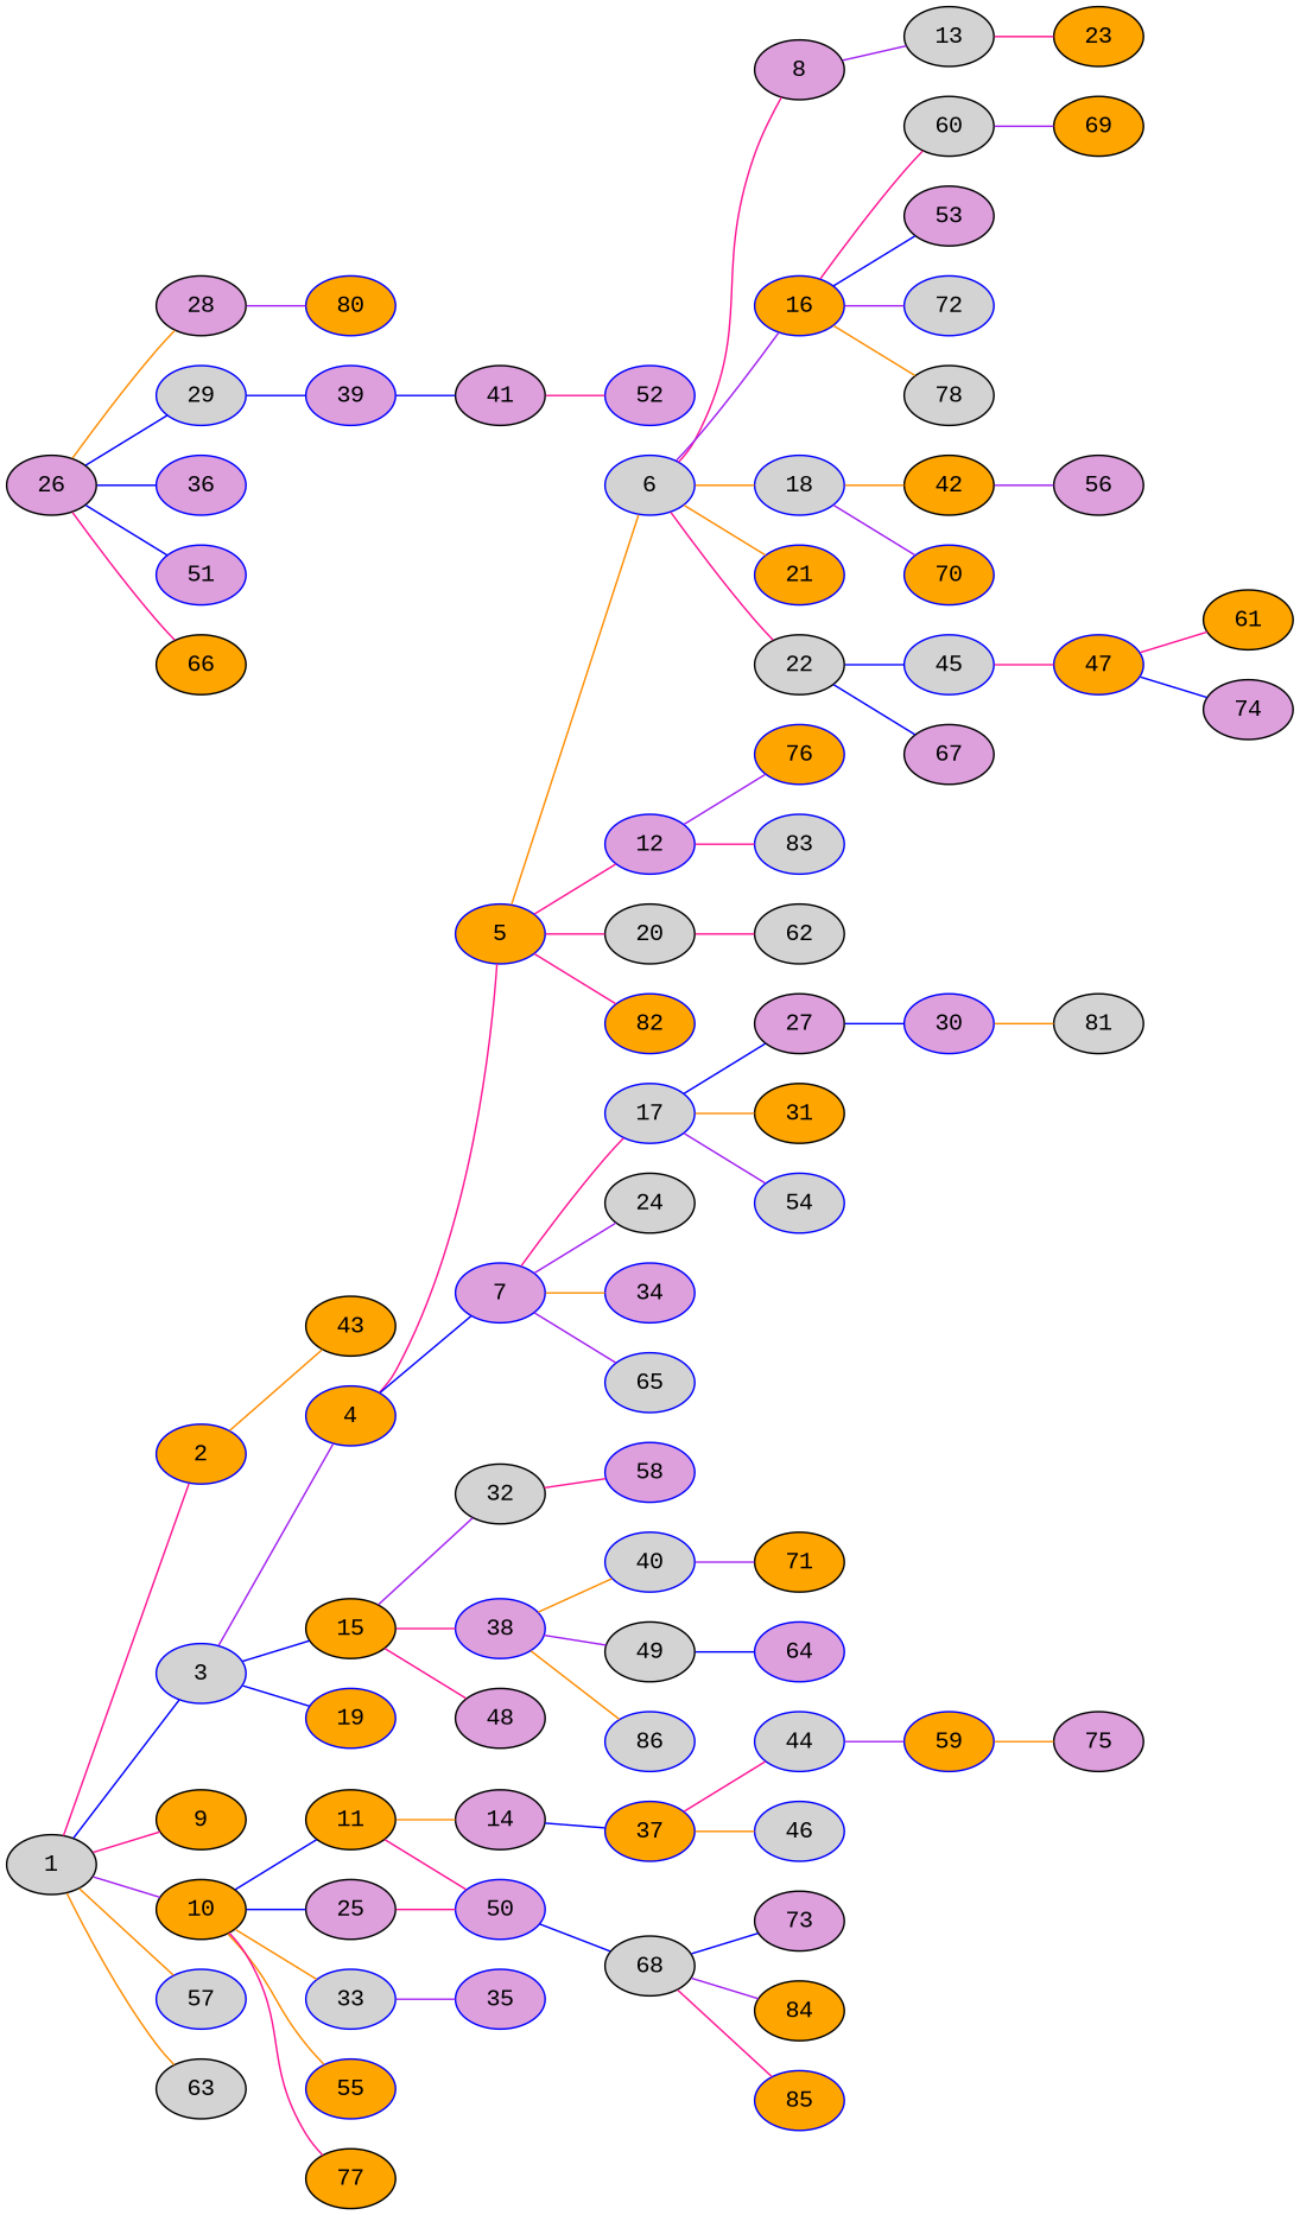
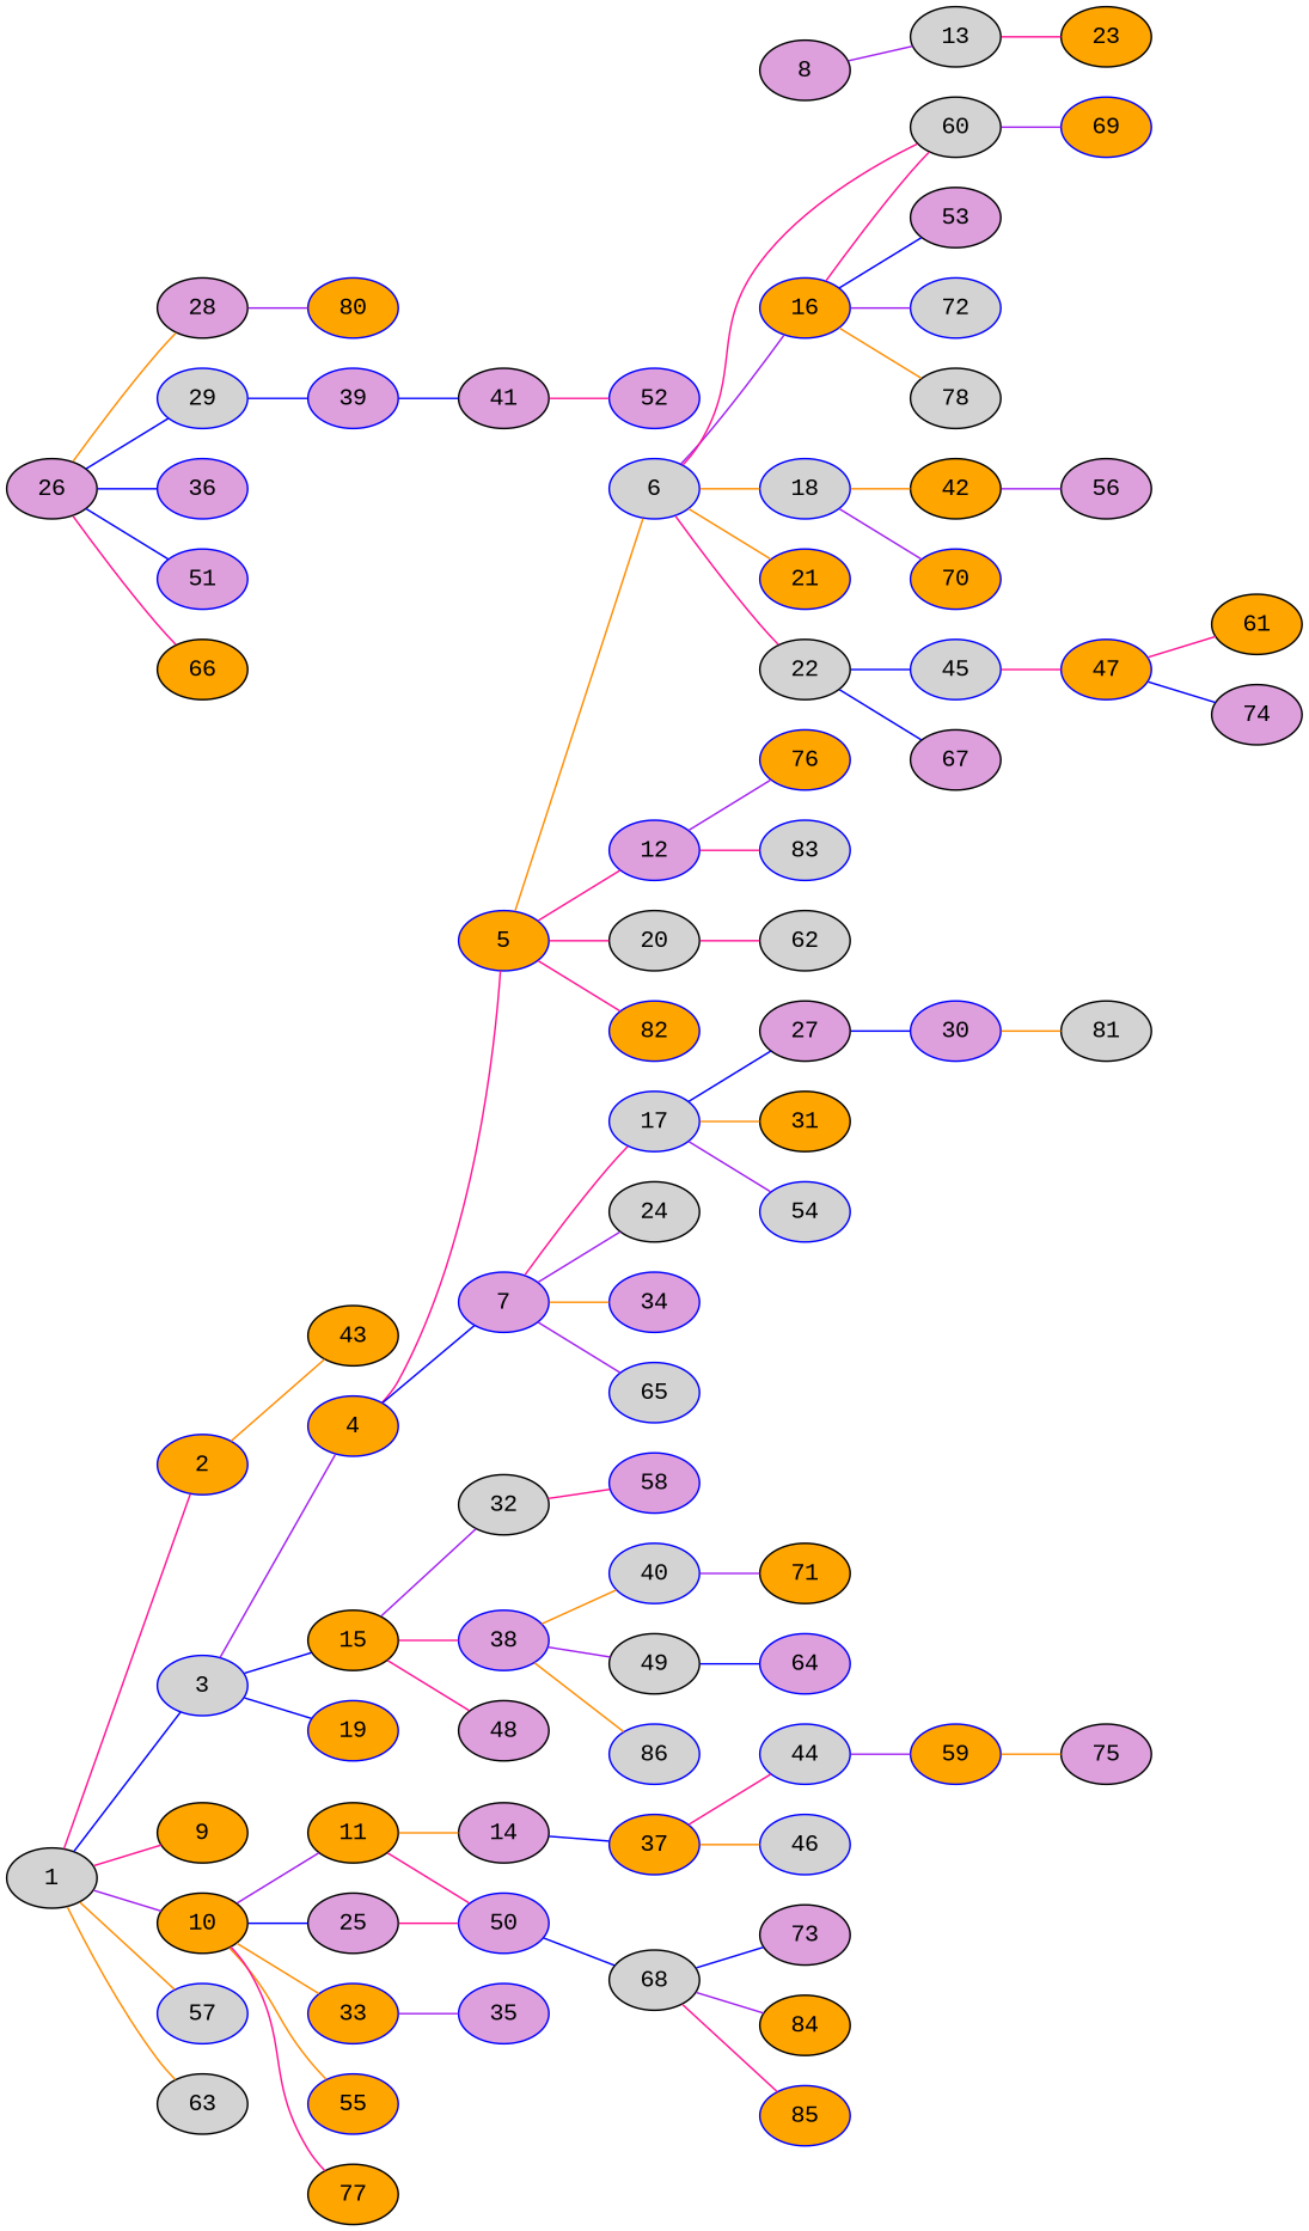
  graph {
    fontname="Liberation Mono"
    rankdir=LR
    node [color=blue fillcolor=lightgrey fontname="Liberation Mono" style=filled]
    edge [color=deeppink fontname="Liberation Mono"]
    1 [color=black]
    2 [fillcolor=orange]
    3
    9 [color=black fillcolor=orange]
    10 [color=black fillcolor=orange]
    57
    63 [color=black]
    43 [color=black fillcolor=orange]
    4 [fillcolor=orange]
    15 [color=black fillcolor=orange]
    19 [fillcolor=orange]
    11 [color=black fillcolor=orange]
    25 [color=black fillcolor=plum]
-   33
+   33 [fillcolor=orange]
    55 [fillcolor=orange]
    77 [color=black fillcolor=orange]
    5 [fillcolor=orange]
    7 [fillcolor=plum]
    32 [color=black]
    38 [fillcolor=plum]
    48 [color=black fillcolor=plum]
    6
    12 [fillcolor=plum]
    20 [color=black]
    82 [fillcolor=orange]
    17
    24 [color=black]
    34 [fillcolor=plum]
    65
    8 [color=black fillcolor=plum]
    16 [fillcolor=orange]
    18
    21 [fillcolor=orange]
    22 [color=black]
    76 [fillcolor=orange]
    83
    62 [color=black]
    13 [color=black]
    53 [color=black fillcolor=plum]
    60 [color=black]
    72
    78 [color=black]
    42 [color=black fillcolor=orange]
    70 [fillcolor=orange]
    45
    67 [color=black fillcolor=plum]
    27 [color=black fillcolor=plum]
    31 [color=black fillcolor=orange]
    54
    23 [color=black fillcolor=orange]
    14 [color=black fillcolor=plum]
    50 [fillcolor=plum]
    35 [fillcolor=plum]
    37 [fillcolor=orange]
    26 [color=black fillcolor=plum]
    28 [color=black fillcolor=plum]
    29
    36 [fillcolor=plum]
    51 [fillcolor=plum]
    66 [color=black fillcolor=orange]
    44
    46
    58 [fillcolor=plum]
    40
    49 [color=black]
    86
-   69 [color=black fillcolor=orange]
+   69 [fillcolor=orange]
    30 [fillcolor=plum]
    56 [color=black fillcolor=plum]
    47 [fillcolor=orange]
    68 [color=black]
    80 [fillcolor=orange]
    39 [fillcolor=plum]
    81 [color=black]
    41 [color=black fillcolor=plum]
    59 [fillcolor=orange]
    71 [color=black fillcolor=orange]
    64 [fillcolor=plum]
    52 [fillcolor=plum]
    75 [color=black fillcolor=plum]
    61 [color=black fillcolor=orange]
    74 [color=black fillcolor=plum]
    73 [color=black fillcolor=plum]
    84 [color=black fillcolor=orange]
    85 [fillcolor=orange]
    1 -- 2
    1 -- 3 [color=blue]
    1 -- 9
    1 -- 10 [color=purple]
    1 -- 57 [color=darkorange]
    1 -- 63 [color=darkorange]
    2 -- 43 [color=darkorange]
    3 -- 4 [color=purple]
    3 -- 15 [color=blue]
    3 -- 19 [color=blue]
-   10 -- 11 [color=blue]
+   10 -- 11 [color=purple]
    10 -- 25 [color=blue]
    10 -- 33 [color=darkorange]
    10 -- 55 [color=darkorange]
    10 -- 77
    4 -- 5
    4 -- 7 [color=blue]
    15 -- 32 [color=purple]
    15 -- 38
    15 -- 48
    11 -- 14 [color=darkorange]
    11 -- 50
    25 -- 50
    33 -- 35 [color=purple]
    5 -- 6 [color=darkorange]
    5 -- 12
    5 -- 20
    5 -- 82
    7 -- 17
    7 -- 24 [color=purple]
    7 -- 34 [color=darkorange]
    7 -- 65 [color=purple]
    32 -- 58
    38 -- 40 [color=darkorange]
    38 -- 49 [color=purple]
    38 -- 86 [color=darkorange]
-   6 -- 8
+   6 -- 60
    6 -- 16 [color=purple]
    6 -- 18 [color=darkorange]
    6 -- 21 [color=darkorange]
    6 -- 22
    12 -- 76 [color=purple]
    12 -- 83
    20 -- 62
    17 -- 27 [color=blue]
    17 -- 31 [color=darkorange]
    17 -- 54 [color=purple]
    8 -- 13 [color=purple]
    16 -- 53 [color=blue]
    16 -- 60
    16 -- 72 [color=purple]
    16 -- 78 [color=darkorange]
    18 -- 42 [color=darkorange]
    18 -- 70 [color=purple]
    22 -- 45 [color=blue]
    22 -- 67 [color=blue]
    13 -- 23
    60 -- 69 [color=purple]
    42 -- 56 [color=purple]
    45 -- 47
    27 -- 30 [color=blue]
    14 -- 37 [color=blue]
    50 -- 68 [color=blue]
    37 -- 44
    37 -- 46 [color=darkorange]
    26 -- 28 [color=darkorange]
    26 -- 29 [color=blue]
    26 -- 36 [color=blue]
    26 -- 51 [color=blue]
    26 -- 66
    28 -- 80 [color=purple]
    29 -- 39 [color=blue]
    44 -- 59 [color=purple]
    40 -- 71 [color=purple]
    49 -- 64 [color=blue]
    30 -- 81 [color=darkorange]
    47 -- 61
    47 -- 74 [color=blue]
    68 -- 73 [color=blue]
    68 -- 84 [color=purple]
    68 -- 85
    39 -- 41 [color=blue]
    41 -- 52
    59 -- 75 [color=darkorange]
  }
